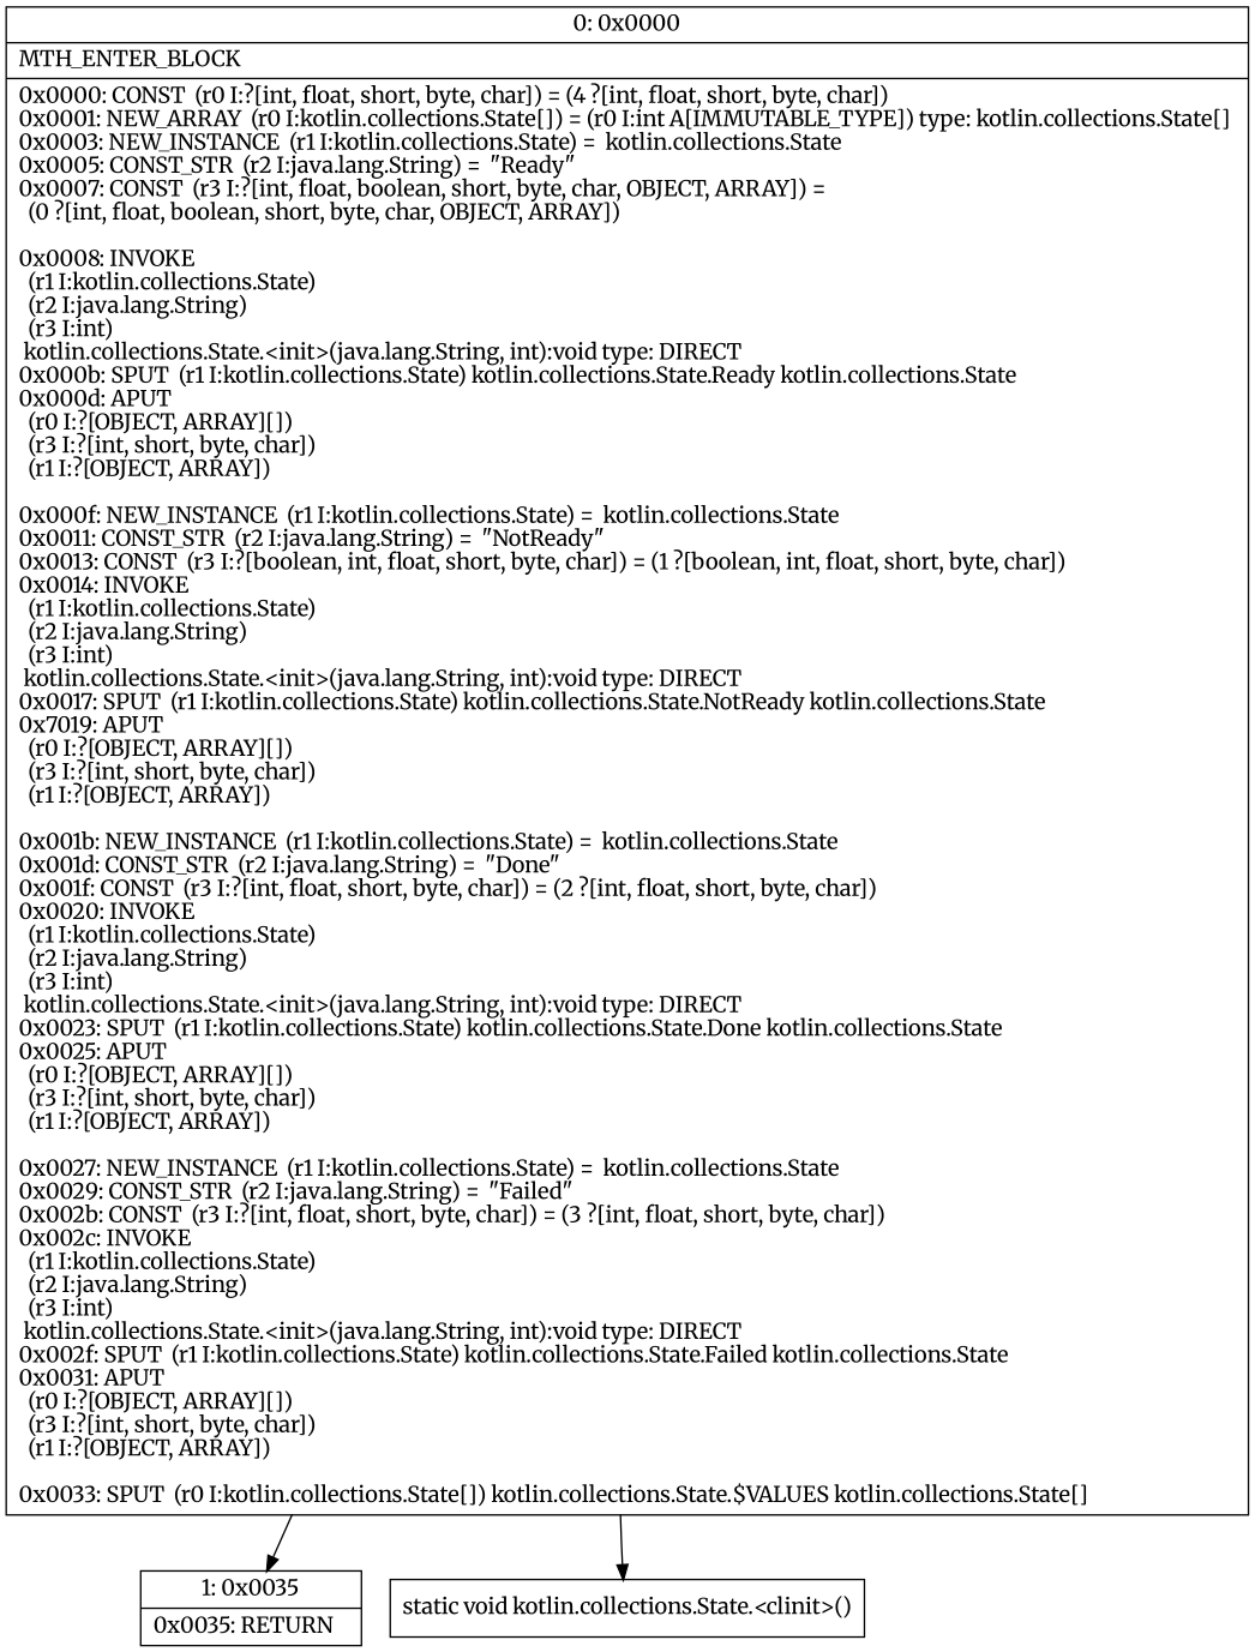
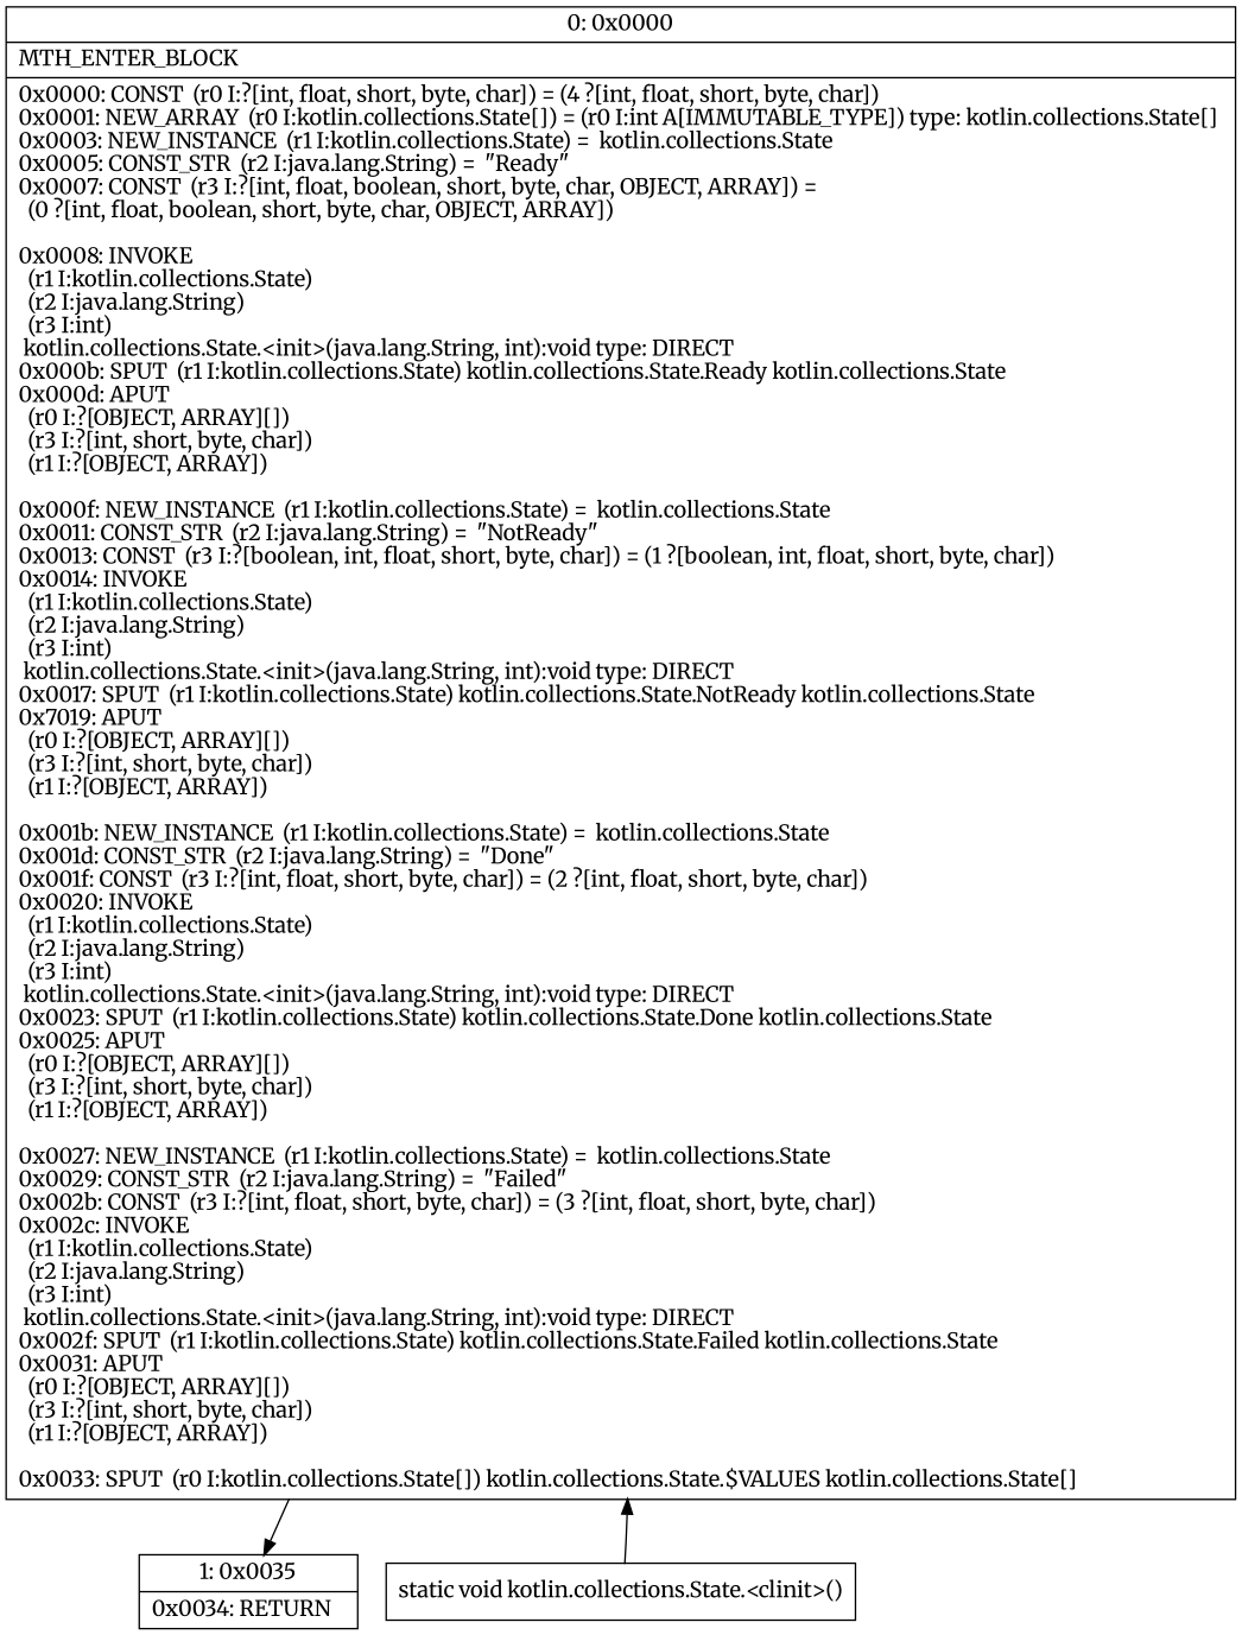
  digraph {
    fontname=Merriweather
    node [fontname=Merriweather shape=record]
    edge [fontname=Merriweather]
    n1 [label="{0\:\ 0x0000|MTH_ENTER_BLOCK\l|0x0000: CONST  (r0 I:?[int, float, short, byte, char]) = (4 ?[int, float, short, byte, char]) \l0x0001: NEW_ARRAY  (r0 I:kotlin.collections.State[]) = (r0 I:int A[IMMUTABLE_TYPE]) type: kotlin.collections.State[] \l0x0003: NEW_INSTANCE  (r1 I:kotlin.collections.State) =  kotlin.collections.State \l0x0005: CONST_STR  (r2 I:java.lang.String) =  \"Ready\" \l0x0007: CONST  (r3 I:?[int, float, boolean, short, byte, char, OBJECT, ARRAY]) = \l  (0 ?[int, float, boolean, short, byte, char, OBJECT, ARRAY])\l \l0x0008: INVOKE  \l  (r1 I:kotlin.collections.State)\l  (r2 I:java.lang.String)\l  (r3 I:int)\l kotlin.collections.State.\<init\>(java.lang.String, int):void type: DIRECT \l0x000b: SPUT  (r1 I:kotlin.collections.State) kotlin.collections.State.Ready kotlin.collections.State \l0x000d: APUT  \l  (r0 I:?[OBJECT, ARRAY][])\l  (r3 I:?[int, short, byte, char])\l  (r1 I:?[OBJECT, ARRAY])\l \l0x000f: NEW_INSTANCE  (r1 I:kotlin.collections.State) =  kotlin.collections.State \l0x0011: CONST_STR  (r2 I:java.lang.String) =  \"NotReady\" \l0x0013: CONST  (r3 I:?[boolean, int, float, short, byte, char]) = (1 ?[boolean, int, float, short, byte, char]) \l0x0014: INVOKE  \l  (r1 I:kotlin.collections.State)\l  (r2 I:java.lang.String)\l  (r3 I:int)\l kotlin.collections.State.\<init\>(java.lang.String, int):void type: DIRECT \l0x0017: SPUT  (r1 I:kotlin.collections.State) kotlin.collections.State.NotReady kotlin.collections.State \l0x7019: APUT  \l  (r0 I:?[OBJECT, ARRAY][])\l  (r3 I:?[int, short, byte, char])\l  (r1 I:?[OBJECT, ARRAY])\l \l0x001b: NEW_INSTANCE  (r1 I:kotlin.collections.State) =  kotlin.collections.State \l0x001d: CONST_STR  (r2 I:java.lang.String) =  \"Done\" \l0x001f: CONST  (r3 I:?[int, float, short, byte, char]) = (2 ?[int, float, short, byte, char]) \l0x0020: INVOKE  \l  (r1 I:kotlin.collections.State)\l  (r2 I:java.lang.String)\l  (r3 I:int)\l kotlin.collections.State.\<init\>(java.lang.String, int):void type: DIRECT \l0x0023: SPUT  (r1 I:kotlin.collections.State) kotlin.collections.State.Done kotlin.collections.State \l0x0025: APUT  \l  (r0 I:?[OBJECT, ARRAY][])\l  (r3 I:?[int, short, byte, char])\l  (r1 I:?[OBJECT, ARRAY])\l \l0x0027: NEW_INSTANCE  (r1 I:kotlin.collections.State) =  kotlin.collections.State \l0x0029: CONST_STR  (r2 I:java.lang.String) =  \"Failed\" \l0x002b: CONST  (r3 I:?[int, float, short, byte, char]) = (3 ?[int, float, short, byte, char]) \l0x002c: INVOKE  \l  (r1 I:kotlin.collections.State)\l  (r2 I:java.lang.String)\l  (r3 I:int)\l kotlin.collections.State.\<init\>(java.lang.String, int):void type: DIRECT \l0x002f: SPUT  (r1 I:kotlin.collections.State) kotlin.collections.State.Failed kotlin.collections.State \l0x0031: APUT  \l  (r0 I:?[OBJECT, ARRAY][])\l  (r3 I:?[int, short, byte, char])\l  (r1 I:?[OBJECT, ARRAY])\l \l0x0033: SPUT  (r0 I:kotlin.collections.State[]) kotlin.collections.State.$VALUES kotlin.collections.State[] \l}"]
-   n2 [label="{1\:\ 0x0035|0x0035: RETURN   \l}"]
+   n2 [label="{1\:\ 0x0035|0x0034: RETURN   \l}"]
    n3 [label="{static void kotlin.collections.State.\<clinit\>() }"]
    n1 -> n2
-   n1 -> n3
+   n3 -> n1
  }
